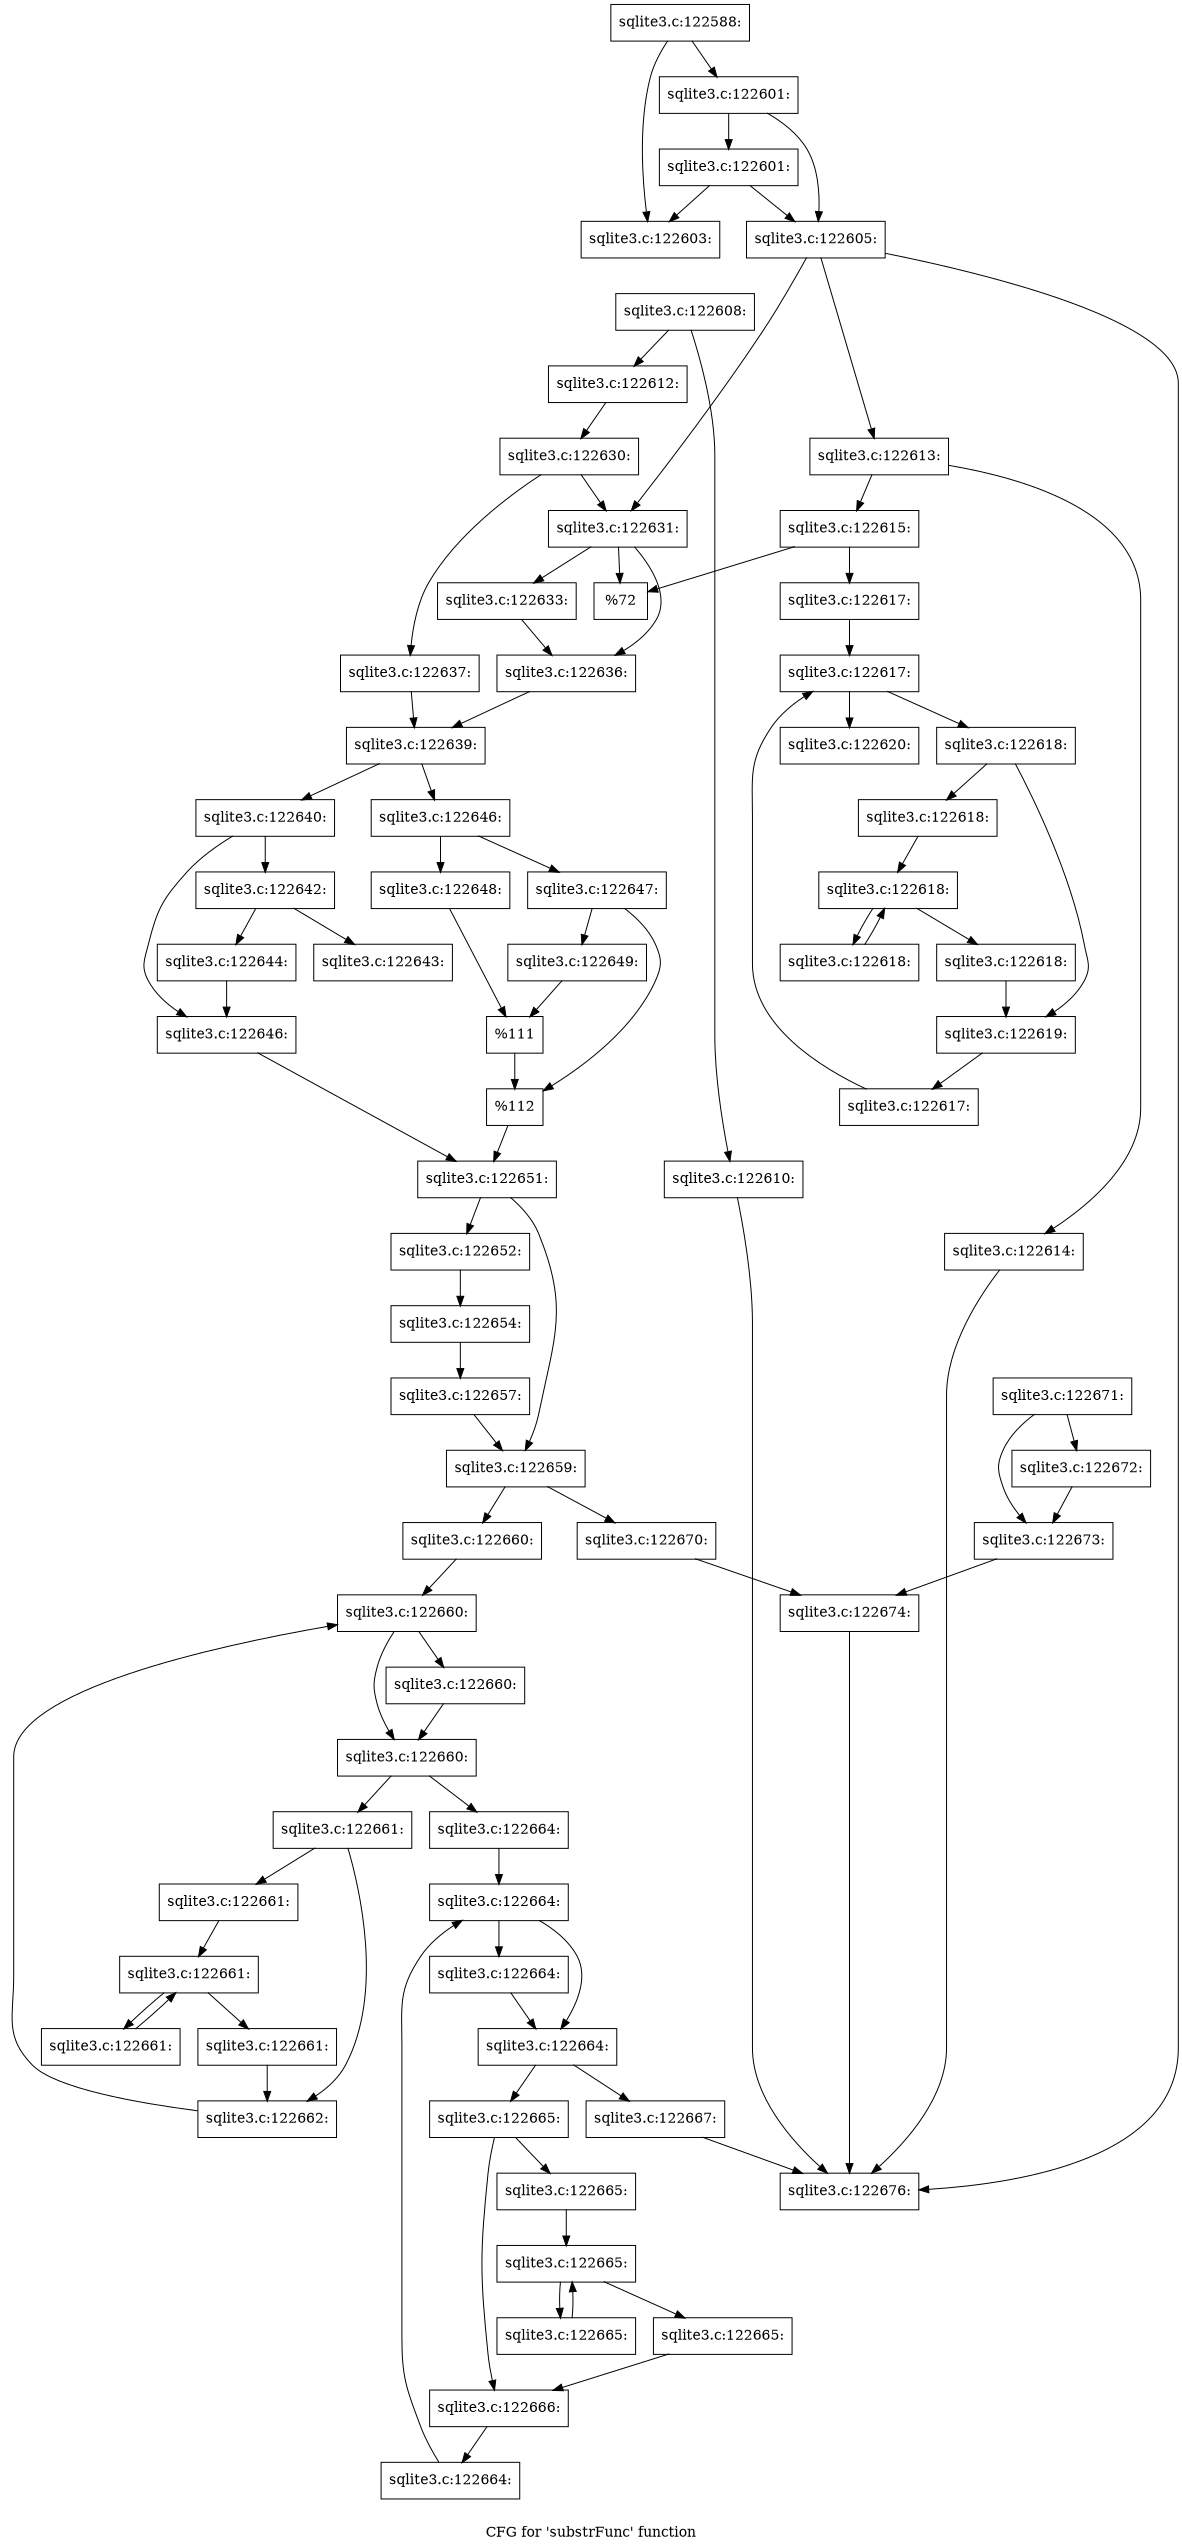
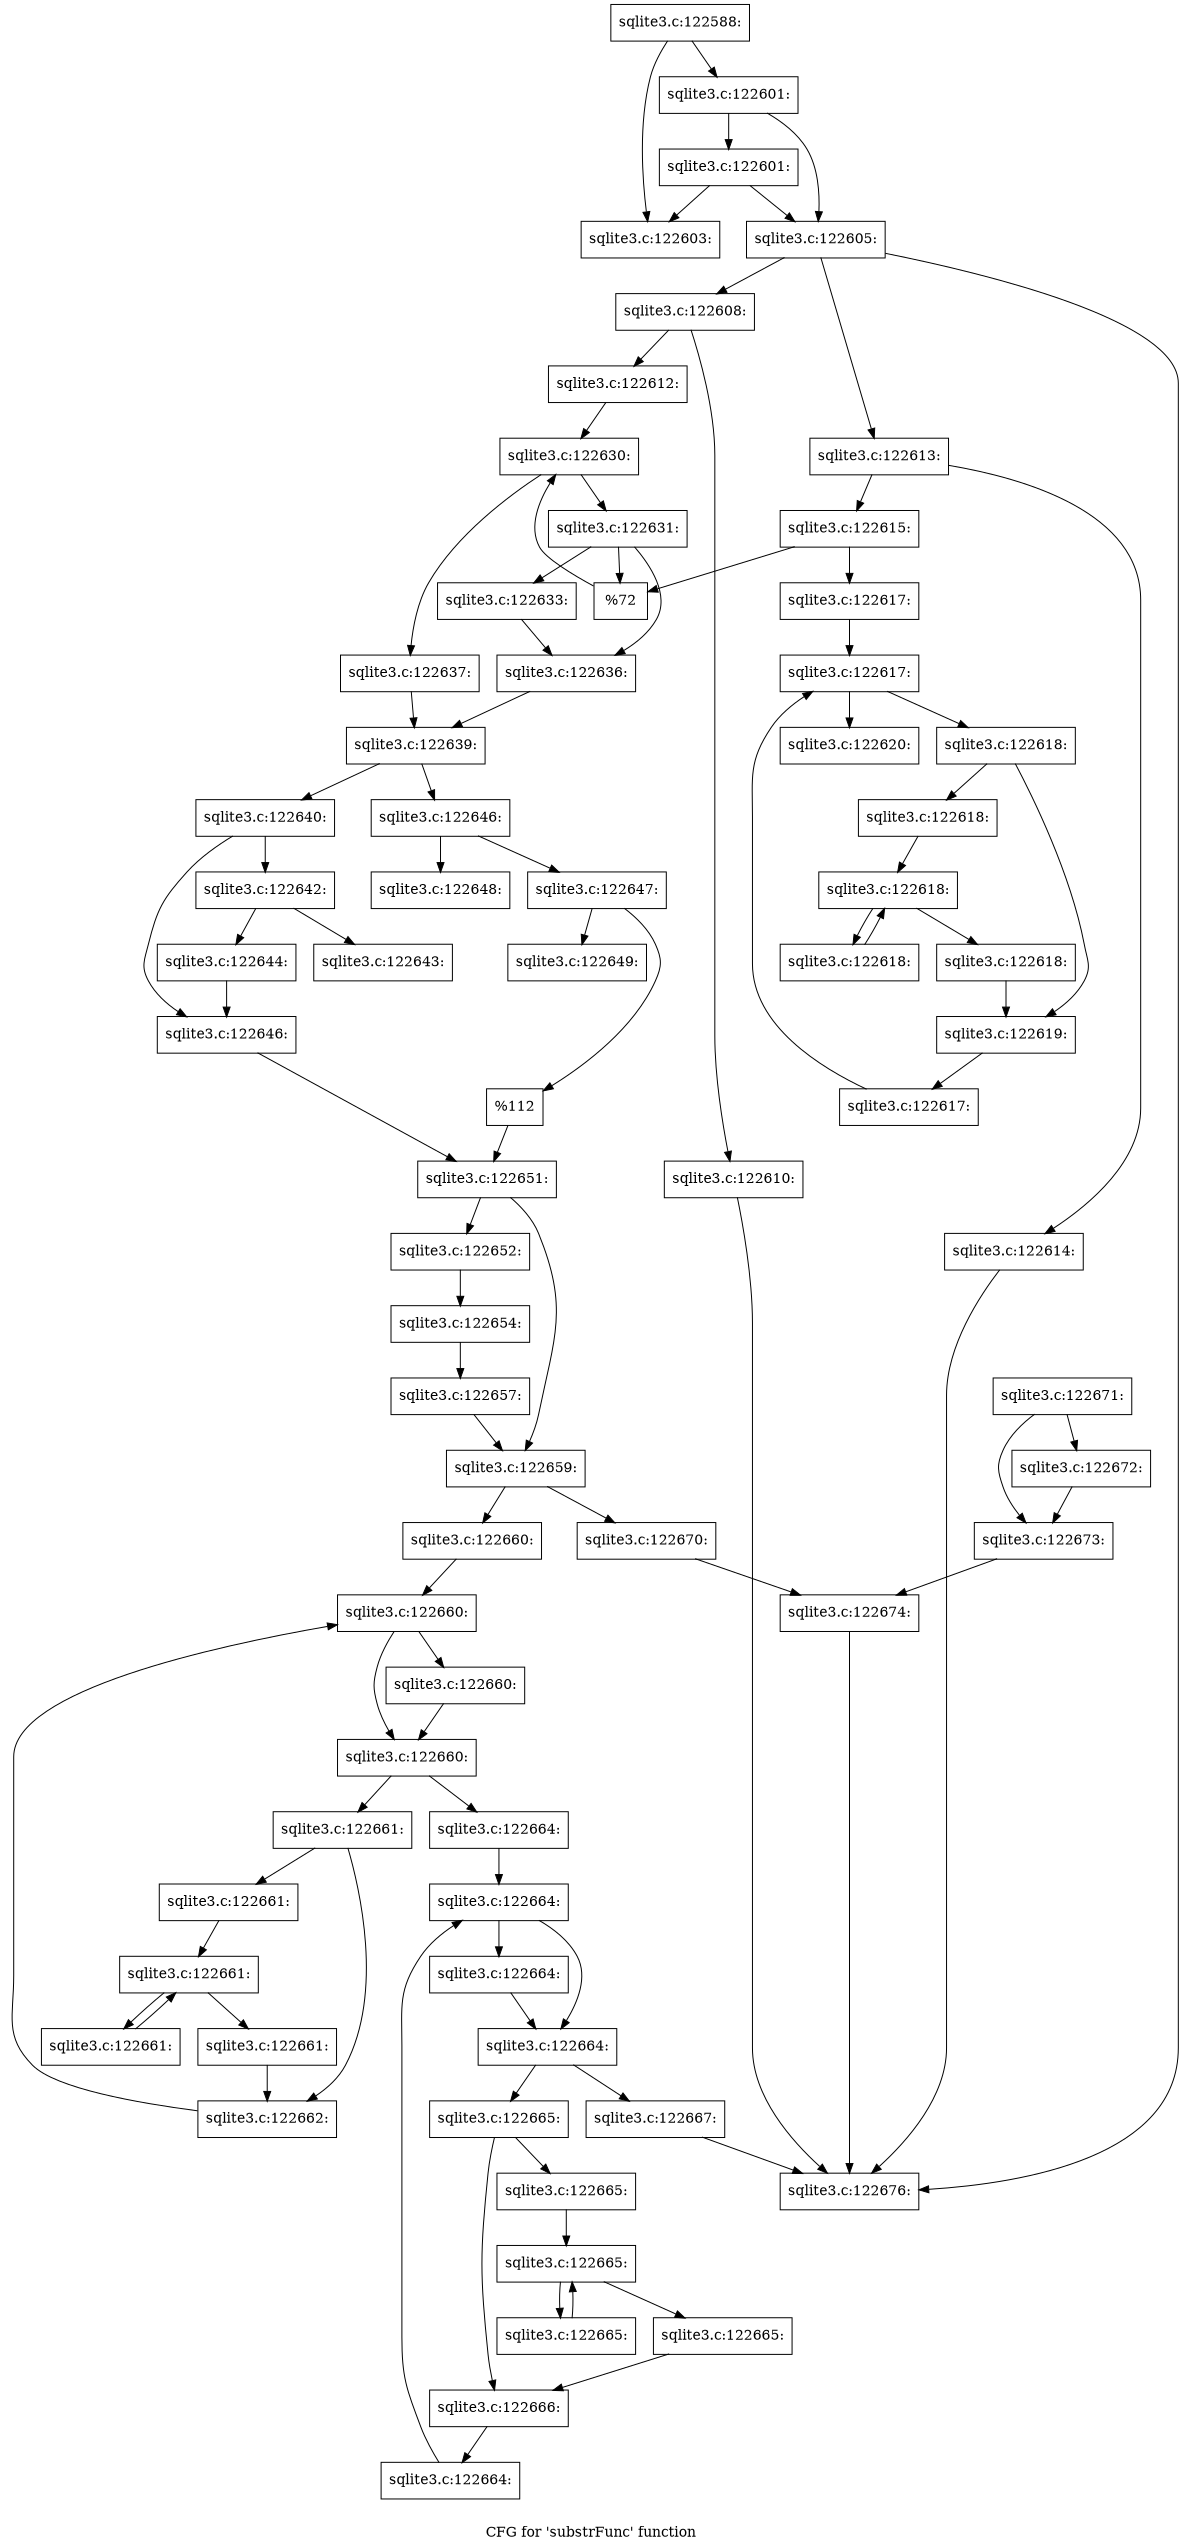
  digraph {
    label="CFG for 'substrFunc' function"
    node [shape=record]
    n1 [label="{sqlite3.c:122588:}"]
    n2 [label="{sqlite3.c:122603:}"]
    n3 [label="{sqlite3.c:122601:}"]
    n4 [label="{sqlite3.c:122601:}"]
    n5 [label="{sqlite3.c:122605:}"]
    n6 [label="{sqlite3.c:122676:}"]
    n7 [label="{sqlite3.c:122608:}"]
    n8 [label="{sqlite3.c:122613:}"]
    n9 [label="{sqlite3.c:122610:}"]
    n10 [label="{sqlite3.c:122612:}"]
    n11 [label="{sqlite3.c:122614:}"]
    n12 [label="{sqlite3.c:122615:}"]
    n13 [label="{sqlite3.c:122630:}"]
    n14 [label="{sqlite3.c:122617:}"]
    n15 [label="{%72}"]
    n16 [label="{sqlite3.c:122631:}"]
    n17 [label="{sqlite3.c:122637:}"]
    n18 [label="{sqlite3.c:122633:}"]
    n19 [label="{sqlite3.c:122636:}"]
    n20 [label="{sqlite3.c:122639:}"]
    n21 [label="{sqlite3.c:122617:}"]
    n22 [label="{sqlite3.c:122618:}"]
    n23 [label="{sqlite3.c:122620:}"]
    n24 [label="{sqlite3.c:122618:}"]
    n25 [label="{sqlite3.c:122619:}"]
    n26 [label="{sqlite3.c:122618:}"]
    n27 [label="{sqlite3.c:122617:}"]
    n28 [label="{sqlite3.c:122618:}"]
    n29 [label="{sqlite3.c:122618:}"]
    n30 [label="{sqlite3.c:122640:}"]
    n31 [label="{sqlite3.c:122646:}"]
    n32 [label="{sqlite3.c:122642:}"]
    n33 [label="{sqlite3.c:122646:}"]
    n34 [label="{sqlite3.c:122647:}"]
    n35 [label="{sqlite3.c:122648:}"]
    n36 [label="{sqlite3.c:122643:}"]
    n37 [label="{sqlite3.c:122644:}"]
    n38 [label="{sqlite3.c:122651:}"]
    n39 [label="{%112}"]
    n40 [label="{sqlite3.c:122649:}"]
-   n41 [label="{%111}"]
    n42 [label="{sqlite3.c:122652:}"]
    n43 [label="{sqlite3.c:122659:}"]
    n44 [label="{sqlite3.c:122654:}"]
    n45 [label="{sqlite3.c:122660:}"]
    n46 [label="{sqlite3.c:122670:}"]
    n47 [label="{sqlite3.c:122657:}"]
    n48 [label="{sqlite3.c:122660:}"]
    n49 [label="{sqlite3.c:122674:}"]
    n50 [label="{sqlite3.c:122660:}"]
    n51 [label="{sqlite3.c:122660:}"]
    n52 [label="{sqlite3.c:122671:}"]
    n53 [label="{sqlite3.c:122672:}"]
    n54 [label="{sqlite3.c:122673:}"]
    n55 [label="{sqlite3.c:122661:}"]
    n56 [label="{sqlite3.c:122664:}"]
    n57 [label="{sqlite3.c:122661:}"]
    n58 [label="{sqlite3.c:122662:}"]
    n59 [label="{sqlite3.c:122664:}"]
    n60 [label="{sqlite3.c:122661:}"]
    n61 [label="{sqlite3.c:122664:}"]
    n62 [label="{sqlite3.c:122664:}"]
    n63 [label="{sqlite3.c:122661:}"]
    n64 [label="{sqlite3.c:122661:}"]
    n65 [label="{sqlite3.c:122665:}"]
    n66 [label="{sqlite3.c:122667:}"]
    n67 [label="{sqlite3.c:122665:}"]
    n68 [label="{sqlite3.c:122666:}"]
    n69 [label="{sqlite3.c:122665:}"]
    n70 [label="{sqlite3.c:122664:}"]
    n71 [label="{sqlite3.c:122665:}"]
    n72 [label="{sqlite3.c:122665:}"]
    n1 -> n2
    n1 -> n3
    n3 -> n4
    n3 -> n5
    n4 -> n2
    n4 -> n5
    n5 -> n6
-   n5 -> n16
+   n5 -> n7
    n5 -> n8
    n7 -> n9
    n7 -> n10
    n8 -> n11
    n8 -> n12
    n9 -> n6
    n10 -> n13
    n11 -> n6
    n12 -> n14
    n12 -> n15
    n13 -> n16
    n13 -> n17
    n14 -> n21
+   n15 -> n13
    n16 -> n15
    n16 -> n18
    n16 -> n19
    n17 -> n20
    n18 -> n19
    n19 -> n20
    n20 -> n30
    n20 -> n31
    n21 -> n22
    n21 -> n23
    n22 -> n24
    n22 -> n25
    n24 -> n26
    n25 -> n27
    n26 -> n28
    n26 -> n29
    n27 -> n21
    n28 -> n26
    n29 -> n25
    n30 -> n32
    n30 -> n33
    n31 -> n34
    n31 -> n35
    n32 -> n36
    n32 -> n37
    n33 -> n38
    n34 -> n39
    n34 -> n40
-   n35 -> n41
    n37 -> n33
    n38 -> n42
    n38 -> n43
    n39 -> n38
-   n40 -> n41
-   n41 -> n39
    n42 -> n44
    n43 -> n45
    n43 -> n46
    n44 -> n47
    n45 -> n48
    n46 -> n49
    n47 -> n43
    n48 -> n50
    n48 -> n51
    n49 -> n6
    n50 -> n51
    n51 -> n55
    n51 -> n56
    n52 -> n53
    n52 -> n54
    n53 -> n54
    n54 -> n49
    n55 -> n57
    n55 -> n58
    n56 -> n59
    n57 -> n60
    n58 -> n48
    n59 -> n61
    n59 -> n62
    n60 -> n63
    n60 -> n64
    n61 -> n62
    n62 -> n65
    n62 -> n66
    n63 -> n60
    n64 -> n58
    n65 -> n67
    n65 -> n68
    n66 -> n6
    n67 -> n69
    n68 -> n70
    n69 -> n71
    n69 -> n72
    n70 -> n59
    n71 -> n69
    n72 -> n68
  }
